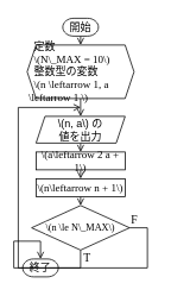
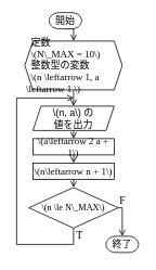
  <mxCell id="0" />
  <mxCell id="1" parent="0" />
  <mxCell id="2" style="edgeStyle=orthogonalEdgeStyle;shape=connector;rounded=0;orthogonalLoop=1;jettySize=auto;html=1;exitX=0.5;exitY=1;exitDx=0;exitDy=0;exitPerimeter=0;entryX=0.5;entryY=0;entryDx=0;entryDy=0;strokeColor=default;align=center;verticalAlign=middle;fontFamily=Helvetica;fontSize=11;fontColor=default;labelBackgroundColor=default;endArrow=open;endFill=0;" edge="1" parent="1" source="3" target="5"><mxGeometry relative="1" as="geometry" /></mxCell>
- <mxCell id="3" value="開始" style="strokeWidth=1;html=1;shape=mxgraph.flowchart.terminator;whiteSpace=wrap;fontFamily=Lucida Console;fontSize=12;" vertex="1" parent="1"><mxGeometry x="70" y="20" width="40" height="20" as="geometry" /></mxCell>
+ <mxCell id="3" value="開始" style="strokeWidth=1;html=1;shape=mxgraph.flowchart.terminator;whiteSpace=wrap;fontFamily=Lucida Console;fontSize=12;" vertex="1" parent="1"><mxGeometry x="60" y="15" width="40" height="20" as="geometry" /></mxCell>
  <mxCell id="4" style="edgeStyle=orthogonalEdgeStyle;shape=connector;rounded=0;orthogonalLoop=1;jettySize=auto;html=1;exitX=0.5;exitY=1;exitDx=0;exitDy=0;entryX=0.5;entryY=0;entryDx=0;entryDy=0;strokeColor=default;align=center;verticalAlign=middle;fontFamily=Helvetica;fontSize=11;fontColor=default;labelBackgroundColor=default;endArrow=open;endFill=0;" edge="1" parent="1" source="5" target="8"><mxGeometry relative="1" as="geometry" /></mxCell>
  <mxCell id="5" value="&lt;font face=&quot;Lucida Console&quot;&gt;&amp;nbsp; 定数&lt;/font&gt;&lt;div&gt;&lt;font face=&quot;Lucida Console&quot;&gt;&amp;nbsp; \(N\_MAX = 10\)&lt;/font&gt;&lt;div&gt;&lt;font face=&quot;Lucida Console&quot;&gt;&amp;nbsp; 整数型の変数&lt;br&gt;&lt;/font&gt;&lt;div&gt;&lt;font face=&quot;Lucida Console&quot;&gt;&amp;nbsp; \(n \leftarrow 1, a \leftarrow 1 \)&lt;/font&gt;&lt;/div&gt;&lt;/div&gt;&lt;/div&gt;" style="shape=hexagon;perimeter=hexagonPerimeter2;whiteSpace=wrap;html=1;fixedSize=1;align=left;size=10;fontSize=12;" vertex="1" parent="1"><mxGeometry x="30" width="120" height="60" as="geometry" y="50" /></mxCell>
- <mxCell id="6" value="終了" style="strokeWidth=1;html=1;shape=mxgraph.flowchart.terminator;whiteSpace=wrap;fontFamily=Lucida Console;fontSize=12;" vertex="1" parent="1"><mxGeometry x="25" y="290" width="40" height="20" as="geometry" /></mxCell>
+ <mxCell id="6" value="終了" style="strokeWidth=1;html=1;shape=mxgraph.flowchart.terminator;whiteSpace=wrap;fontFamily=Lucida Console;fontSize=12;" vertex="1" parent="1"><mxGeometry x="130" y="290" width="40" height="20" as="geometry" /></mxCell>
  <mxCell id="7" style="edgeStyle=orthogonalEdgeStyle;shape=connector;rounded=0;orthogonalLoop=1;jettySize=auto;html=1;exitX=0.5;exitY=1;exitDx=0;exitDy=0;entryX=0.5;entryY=0;entryDx=0;entryDy=0;strokeColor=default;align=center;verticalAlign=middle;fontFamily=Helvetica;fontSize=11;fontColor=default;labelBackgroundColor=default;endArrow=open;endFill=0;" edge="1" parent="1" source="8" target="10"><mxGeometry relative="1" as="geometry" /></mxCell>
  <mxCell id="8" value="\(n, a\) の&lt;div&gt;値&lt;span style=&quot;background-color: transparent; color: light-dark(rgb(0, 0, 0), rgb(255, 255, 255));&quot;&gt;を出力&lt;/span&gt;&lt;/div&gt;" style="shape=parallelogram;perimeter=parallelogramPerimeter;whiteSpace=wrap;html=1;fixedSize=1;size=10;" vertex="1" parent="1"><mxGeometry x="40" y="130" width="100" height="30" as="geometry" /></mxCell>
  <mxCell id="9" style="edgeStyle=orthogonalEdgeStyle;shape=connector;rounded=0;orthogonalLoop=1;jettySize=auto;html=1;exitX=0.5;exitY=1;exitDx=0;exitDy=0;entryX=0.5;entryY=0;entryDx=0;entryDy=0;strokeColor=default;align=center;verticalAlign=middle;fontFamily=Helvetica;fontSize=11;fontColor=default;labelBackgroundColor=default;endArrow=open;endFill=0;" edge="1" parent="1" source="10" target="12"><mxGeometry relative="1" as="geometry" /></mxCell>
  <mxCell id="10" value="\(a\leftarrow 2 a + 1\)" style="rounded=0;whiteSpace=wrap;html=1;fontFamily=Lucida Console;fontSize=12;" vertex="1" parent="1"><mxGeometry x="40" y="170" width="100" height="20" as="geometry" /></mxCell>
  <mxCell id="11" style="edgeStyle=orthogonalEdgeStyle;shape=connector;rounded=0;orthogonalLoop=1;jettySize=auto;html=1;exitX=0.5;exitY=1;exitDx=0;exitDy=0;entryX=0.5;entryY=0;entryDx=0;entryDy=0;strokeColor=default;align=center;verticalAlign=middle;fontFamily=Helvetica;fontSize=11;fontColor=default;labelBackgroundColor=default;endArrow=open;endFill=0;" edge="1" parent="1" source="12" target="14"><mxGeometry relative="1" as="geometry" /></mxCell>
  <mxCell id="12" value="\(n\leftarrow n + 1\)" style="rounded=0;whiteSpace=wrap;html=1;fontFamily=Lucida Console;fontSize=12;" vertex="1" parent="1"><mxGeometry x="40" y="200" width="100" height="20" as="geometry" /></mxCell>
  <mxCell id="13" style="edgeStyle=orthogonalEdgeStyle;shape=connector;rounded=0;orthogonalLoop=1;jettySize=auto;html=1;exitX=0.5;exitY=1;exitDx=0;exitDy=0;strokeColor=default;align=center;verticalAlign=middle;fontFamily=Helvetica;fontSize=11;fontColor=default;labelBackgroundColor=default;endArrow=open;endFill=0;" edge="1" parent="1" source="14"><mxGeometry relative="1" as="geometry"><mxPoint x="90.157" y="120" as="targetPoint" /><Array as="points"><mxPoint x="90" y="300" /><mxPoint x="20" y="300" /><mxPoint x="20" y="120" /></Array></mxGeometry></mxCell>
  <mxCell id="14" value="\(n \le N\_MAX\)" style="rhombus;whiteSpace=wrap;html=1;fontFamily=Lucida Console;fontSize=11;fontColor=default;labelBackgroundColor=default;" vertex="1" parent="1"><mxGeometry x="35" y="230" width="110" height="50" as="geometry" /></mxCell>
  <mxCell id="15" style="edgeStyle=orthogonalEdgeStyle;shape=connector;rounded=0;orthogonalLoop=1;jettySize=auto;html=1;exitX=1;exitY=0.5;exitDx=0;exitDy=0;entryX=0.5;entryY=0;entryDx=0;entryDy=0;entryPerimeter=0;strokeColor=default;align=center;verticalAlign=middle;fontFamily=Helvetica;fontSize=11;fontColor=default;labelBackgroundColor=default;endArrow=open;endFill=0;" edge="1" parent="1" source="14" target="6"><mxGeometry relative="1" as="geometry" /></mxCell>
  <mxCell id="16" value="T" style="text;html=1;align=center;verticalAlign=middle;resizable=0;points=[];autosize=1;strokeColor=none;fillColor=none;fontFamily=Lucida Console;fontSize=13;fontColor=default;labelBackgroundColor=default;" vertex="1" parent="1"><mxGeometry x="82" y="273" width="30" height="30" as="geometry" /></mxCell>
  <mxCell id="17" value="F" style="text;html=1;align=center;verticalAlign=middle;resizable=0;points=[];autosize=1;strokeColor=none;fillColor=none;fontFamily=Lucida Console;fontSize=13;fontColor=default;labelBackgroundColor=default;" vertex="1" parent="1"><mxGeometry x="135" y="230" width="30" height="30" as="geometry" /></mxCell>
